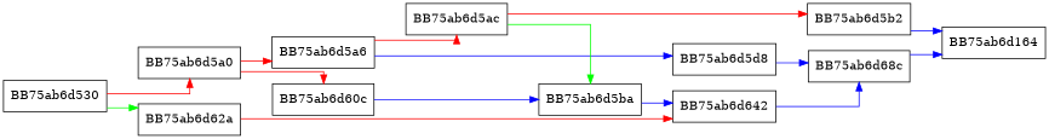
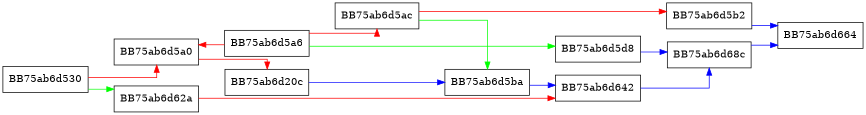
  digraph {
    rankdir=LR
    splines=ortho
    node [shape=box]
    edge [color=red]
    n1 [label=BB75ab6d530]
    BB75ab6d62a
    BB75ab6d5a0
    BB75ab6d642
-   BB75ab6d60c
+   BB75ab6d60c [label=BB75ab6d20c]
    BB75ab6d5a6
    n7 [label=BB75ab6d68c]
    BB75ab6d5ba
    BB75ab6d5d8
    BB75ab6d5ac
    BB75ab6d5b2
-   BB75ab6d664 [label=BB75ab6d164]
+   BB75ab6d664
    n1 -> BB75ab6d62a [color=green]
    n1 -> BB75ab6d5a0
    BB75ab6d62a -> BB75ab6d642
    BB75ab6d5a0 -> BB75ab6d60c
-   BB75ab6d5a0 -> BB75ab6d5a6
+   BB75ab6d5a6 -> BB75ab6d5a0
    BB75ab6d642 -> n7 [color=blue]
    BB75ab6d60c -> BB75ab6d5ba [color=blue]
-   BB75ab6d5a6 -> BB75ab6d5d8 [color=blue]
+   BB75ab6d5a6 -> BB75ab6d5d8 [color=green]
    BB75ab6d5a6 -> BB75ab6d5ac
    n7 -> BB75ab6d664 [color=blue]
    BB75ab6d5ba -> BB75ab6d642 [color=blue]
    BB75ab6d5d8 -> n7 [color=blue]
    BB75ab6d5ac -> BB75ab6d5ba [color=green]
    BB75ab6d5ac -> BB75ab6d5b2
    BB75ab6d5b2 -> BB75ab6d664 [color=blue]
  }
